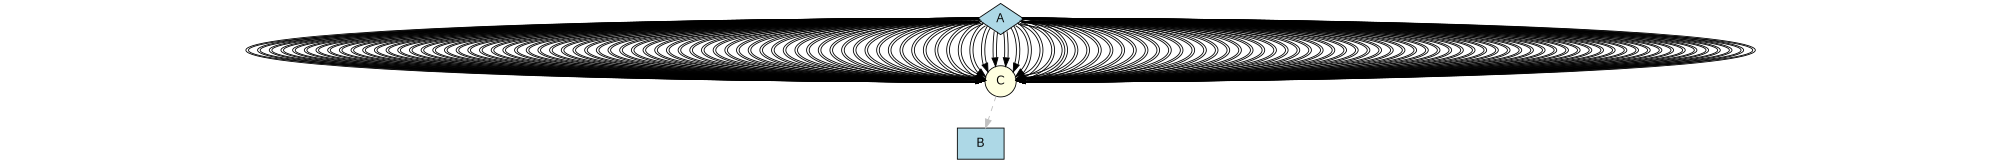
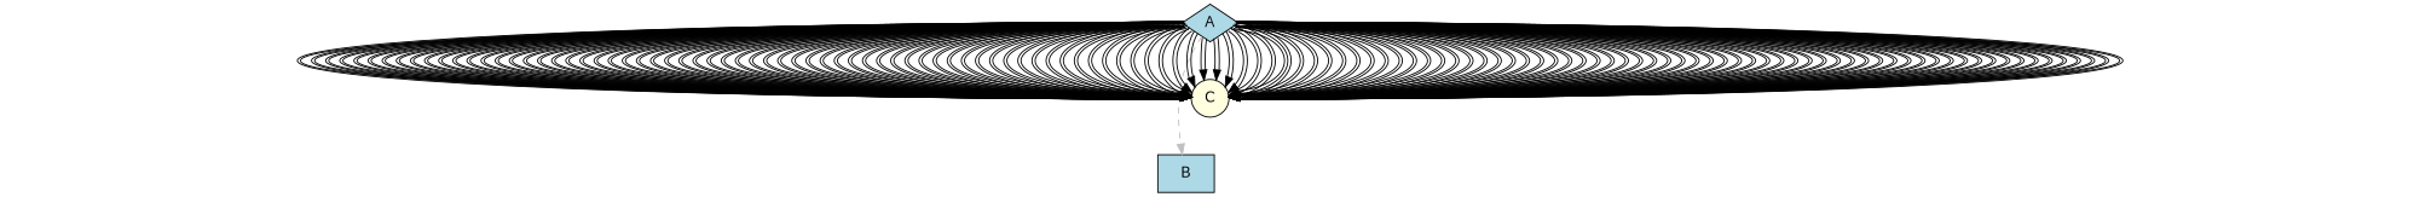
  digraph {
    fontname="Liberation Sans"
    node [fillcolor=lightblue fontname="Liberation Sans" style=filled]
    edge [color="black:invis:black" fontname="Liberation Sans"]
    A [shape=diamond]
    B [shape=box]
    C [fillcolor=lightyellow shape=circle]
-   C -> B [color=grey style=dashed]
+   A -> B [color=grey style=dashed]
    A -> C
    A -> C
    A -> C
    A -> C
    A -> C
    A -> C
    A -> C
    A -> C
    A -> C
    A -> C
    A -> C
    A -> C
    A -> C
    A -> C
    A -> C
    A -> C
    A -> C
    A -> C
    A -> C
    A -> C
    A -> C
    A -> C
    A -> C
    A -> C
    A -> C
    A -> C
    A -> C
    A -> C
    A -> C
    A -> C
    A -> C
    A -> C
    A -> C
    A -> C
    A -> C
    A -> C
    A -> C
    A -> C
    A -> C
    A -> C
    A -> C
    A -> C
    A -> C
    A -> C
    A -> C
    A -> C
    A -> C
    A -> C
    A -> C
    A -> C
    A -> C
    A -> C
    A -> C
    A -> C
    A -> C
    A -> C
    A -> C
    A -> C
    A -> C
    A -> C
    A -> C
    A -> C
    A -> C
    A -> C
    A -> C
    A -> C
    A -> C
    A -> C
    A -> C
    A -> C
    A -> C [color="black:invis:bk:invis:black"]
    A -> C
    A -> C
    A -> C
    A -> C
    A -> C
    A -> C
    A -> C
    A -> C
    A -> C
    A -> C
    A -> C
    A -> C
    A -> C
    A -> C
    A -> C
    A -> C
    A -> C
    A -> C
    A -> C
    A -> C
    A -> C
    A -> C
    A -> C
    A -> C
    A -> C
    A -> C
    A -> C
    A -> C
    A -> C
    A -> C
    A -> C
    A -> C
    A -> C
    A -> C
    A -> C
    A -> C
    A -> C
    A -> C
    A -> C
    A -> C
    A -> C
    A -> C
    A -> C
    A -> C
    A -> C
    A -> C
    A -> C
    A -> C
    A -> C
    A -> C
    A -> C
    A -> C
    A -> C
    A -> C
    A -> C
    A -> C
    A -> C
    A -> C
    A -> C
  }
